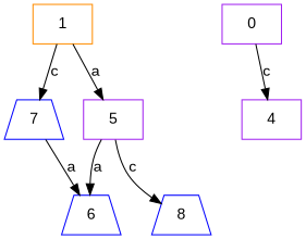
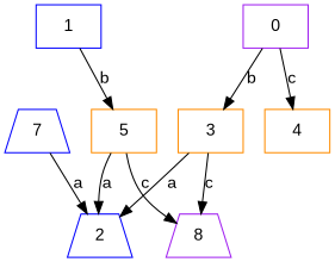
  strict digraph {
    fontname="Liberation Sans"
    node [color=darkorange fontname="Liberation Sans" shape=box]
    edge [fontname="Liberation Sans"]
-   1
-   5 [color=purple]
+   1 [color=blue]
+   5
    7 [color=blue shape=trapezium]
-   8 [color=blue shape=trapezium]
-   2 [color=blue shape=trapezium label=6]
+   8 [color=purple shape=trapezium]
+   2 [color=blue shape=trapezium]
+   3
    0 [color=purple]
-   4 [color=purple]
-   1 -> 5 [label=a]
-   1 -> 7 [label=c]
+   4
+   1 -> 5 [label=b]
    5 -> 8 [label=c]
    5 -> 2 [label=a]
    7 -> 2 [label=a]
+   3 -> 8 [label=c]
+   3 -> 2 [label=a]
+   0 -> 3 [label=b]
    0 -> 4 [label=c]
  }
